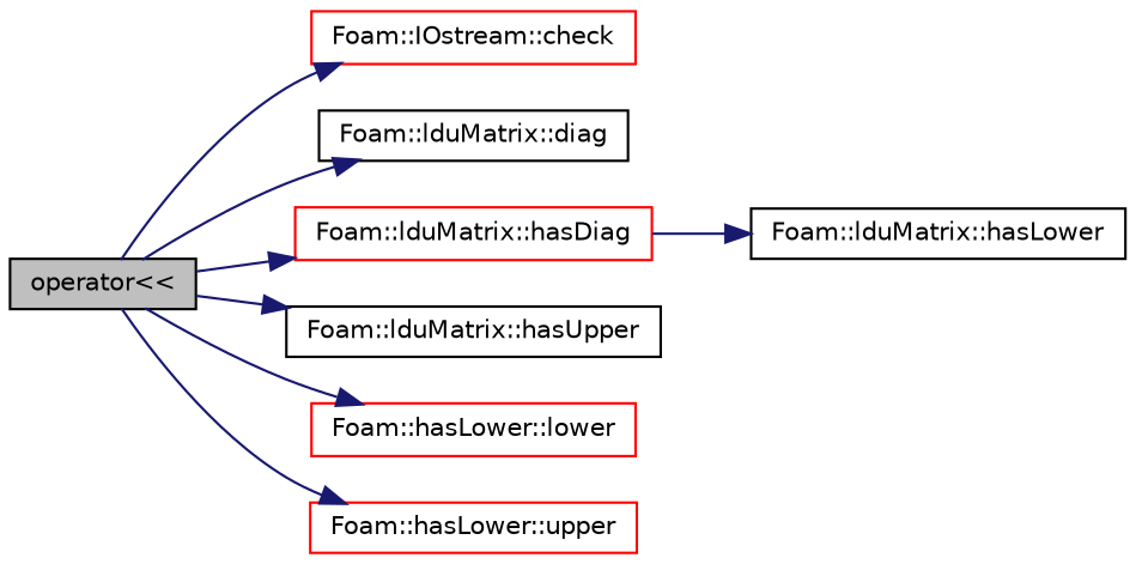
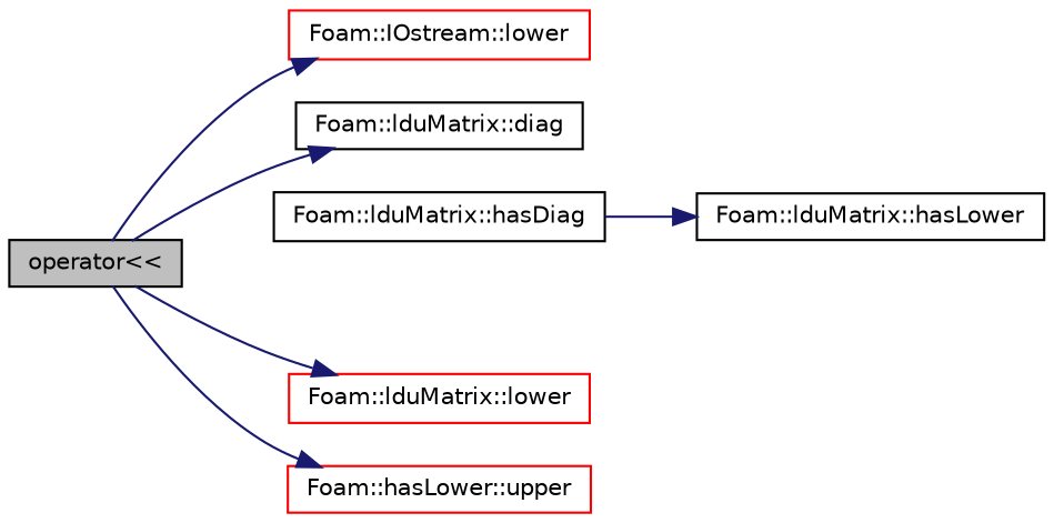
  digraph {
    rankdir=LR
    node [color=black fontname=Helvetica fontsize=10 shape=record]
    edge [color=midnightblue fontname=Helvetica fontsize=10 labelfontname=Helvetica labelfontsize=10 style=solid]
    n1 [fillcolor=grey75 fontcolor=black height=0.2 label="operator\<\<" style=filled width=0.4]
-   n2 [color=red height=0.2 label="Foam::IOstream::check" width=0.4]
+   n2 [color=red height=0.2 label="Foam::IOstream::lower" width=0.4]
    n3 [height=0.2 label="Foam::lduMatrix::diag" width=0.4]
-   n4 [color=red height=0.2 label="Foam::lduMatrix::hasDiag" width=0.4]
-   n5 [height=0.2 label="Foam::lduMatrix::hasUpper" width=0.4]
-   n6 [color=red height=0.2 label="Foam::hasLower::lower" width=0.4]
+   n4 [height=0.2 label="Foam::lduMatrix::hasDiag" width=0.4]
+   n6 [color=red height=0.2 label="Foam::lduMatrix::lower" width=0.4]
    n7 [color=red height=0.2 label="Foam::hasLower::upper" width=0.4]
    n8 [height=0.2 label="Foam::lduMatrix::hasLower" width=0.4]
    n1 -> n2
    n1 -> n3
-   n1 -> n4
-   n1 -> n5
    n1 -> n6
    n1 -> n7
    n4 -> n8
  }
